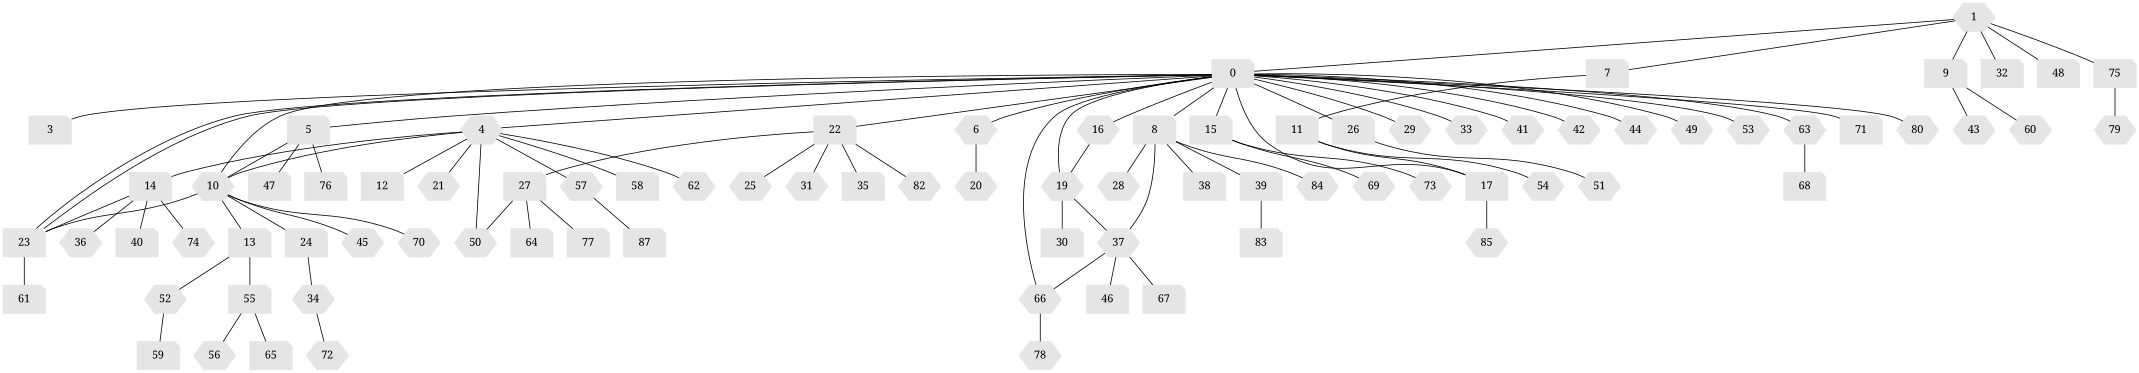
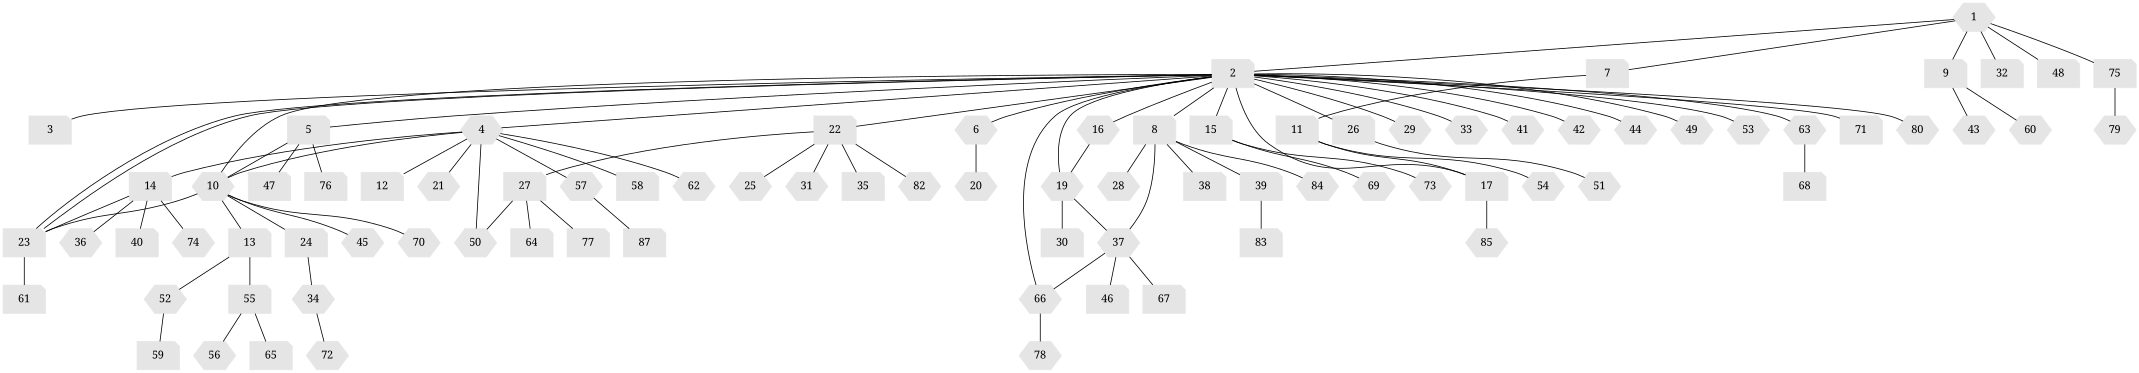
  graph {
    fontname="Noto Serif"
    node [color=gray90 fontname="Noto Serif" shape=hexagon style=filled]
    edge [fontname="Noto Serif"]
-   2 [shape=note label=0]
+   2 [shape=note]
    1
    7 [shape=note]
    9 [shape=note]
    32 [shape=note]
    48 [shape=note]
    75 [shape=note]
    3 [shape=note]
    4
    5 [shape=note]
    6
    8 [shape=note]
    10
    15 [shape=note]
    16
    17 [shape=note]
    19
    22 [shape=note]
    23 [shape=note]
    26 [shape=note]
    29
    33
    41
    42
    44
    49
    53
    63
    66
    71 [shape=note]
    80
    11 [shape=note]
    43
    60
    79
    12 [shape=note]
    14 [shape=note]
    21
    50
    57
    58 [shape=note]
    62
    47 [shape=note]
    76 [shape=note]
    20
    28
    37
    38 [shape=note]
    39 [shape=note]
    84
    13 [shape=note]
    24 [shape=note]
    45
    70
    69
    73
    85
    30 [shape=note]
    25
    27 [shape=note]
    31
    35 [shape=note]
    82
    61 [shape=note]
    51
    68 [shape=note]
    78
    36
    40 [shape=note]
    74
    n71 [label=87 shape=note]
    54
    46 [shape=note]
    67 [shape=note]
    83 [shape=note]
    52
    55 [shape=note]
    34
    59 [shape=note]
    56
    65 [shape=note]
    64 [shape=note]
    77 [shape=note]
    72
    2 -- 3
    2 -- 4
    2 -- 5
    2 -- 6
    2 -- 8
    2 -- 10
    2 -- 15
    2 -- 16
    2 -- 17
    2 -- 19
    2 -- 22
    2 -- 23
    2 -- 23
    2 -- 26
    2 -- 29
    2 -- 33
    2 -- 41
    2 -- 42
    2 -- 44
    2 -- 49
    2 -- 53
    2 -- 63
    2 -- 66
    2 -- 71
    2 -- 80
    1 -- 2
    1 -- 7
    1 -- 9
    1 -- 32
    1 -- 48
    1 -- 75
    7 -- 11
    9 -- 43
    9 -- 60
    75 -- 79
    4 -- 10
    4 -- 12
    4 -- 14
    4 -- 21
    4 -- 50
    4 -- 57
    4 -- 58
    4 -- 62
    5 -- 10
    5 -- 47
    5 -- 76
    6 -- 20
    8 -- 28
    8 -- 37
    8 -- 38
    8 -- 39
    8 -- 84
    10 -- 23
    10 -- 13
    10 -- 24
    10 -- 45
    10 -- 70
    15 -- 69
    15 -- 73
    16 -- 19
    17 -- 85
    19 -- 37
    19 -- 30
    22 -- 25
    22 -- 27
    22 -- 31
    22 -- 35
    22 -- 82
    23 -- 61
    26 -- 51
    63 -- 68
    66 -- 78
    11 -- 17
    11 -- 54
    14 -- 23
    14 -- 36
    14 -- 40
    14 -- 74
    57 -- n71
    37 -- 66
    37 -- 46
    37 -- 67
    39 -- 83
    13 -- 52
    13 -- 55
    24 -- 34
    27 -- 50
    27 -- 64
    27 -- 77
    52 -- 59
    55 -- 56
    55 -- 65
    34 -- 72
  }
